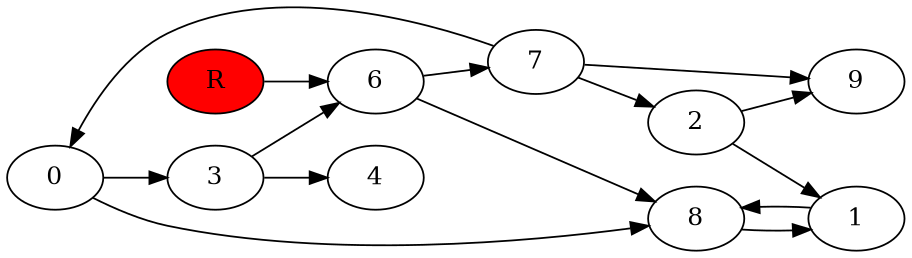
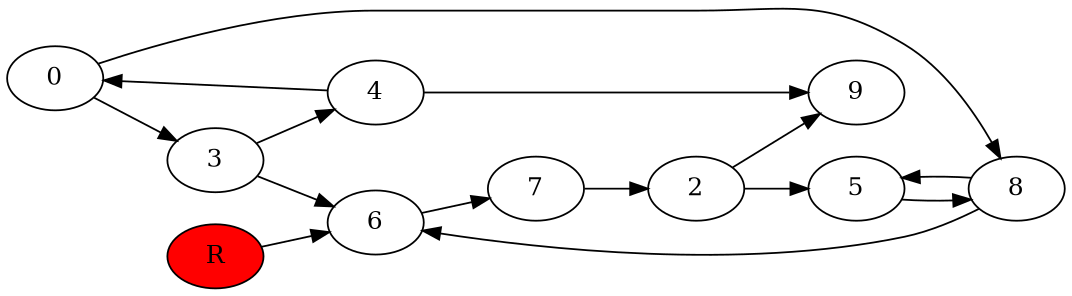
  digraph {
    rankdir=LR
    n1 [label=0]
    3
    8
    4
    6
-   5 [label=1]
+   5
    2
    9
    7
    R [fillcolor="#ff0000" style=filled]
    n1 -> 3
    n1 -> 8
    3 -> 4
    3 -> 6
    8 -> 5
-   7 -> 9
-   6 -> 8
+   4 -> 9
+   8 -> 6
    6 -> 7
    5 -> 8
    2 -> 5
    2 -> 9
-   7 -> n1
+   4 -> n1
    7 -> 2
    R -> 6
  }
